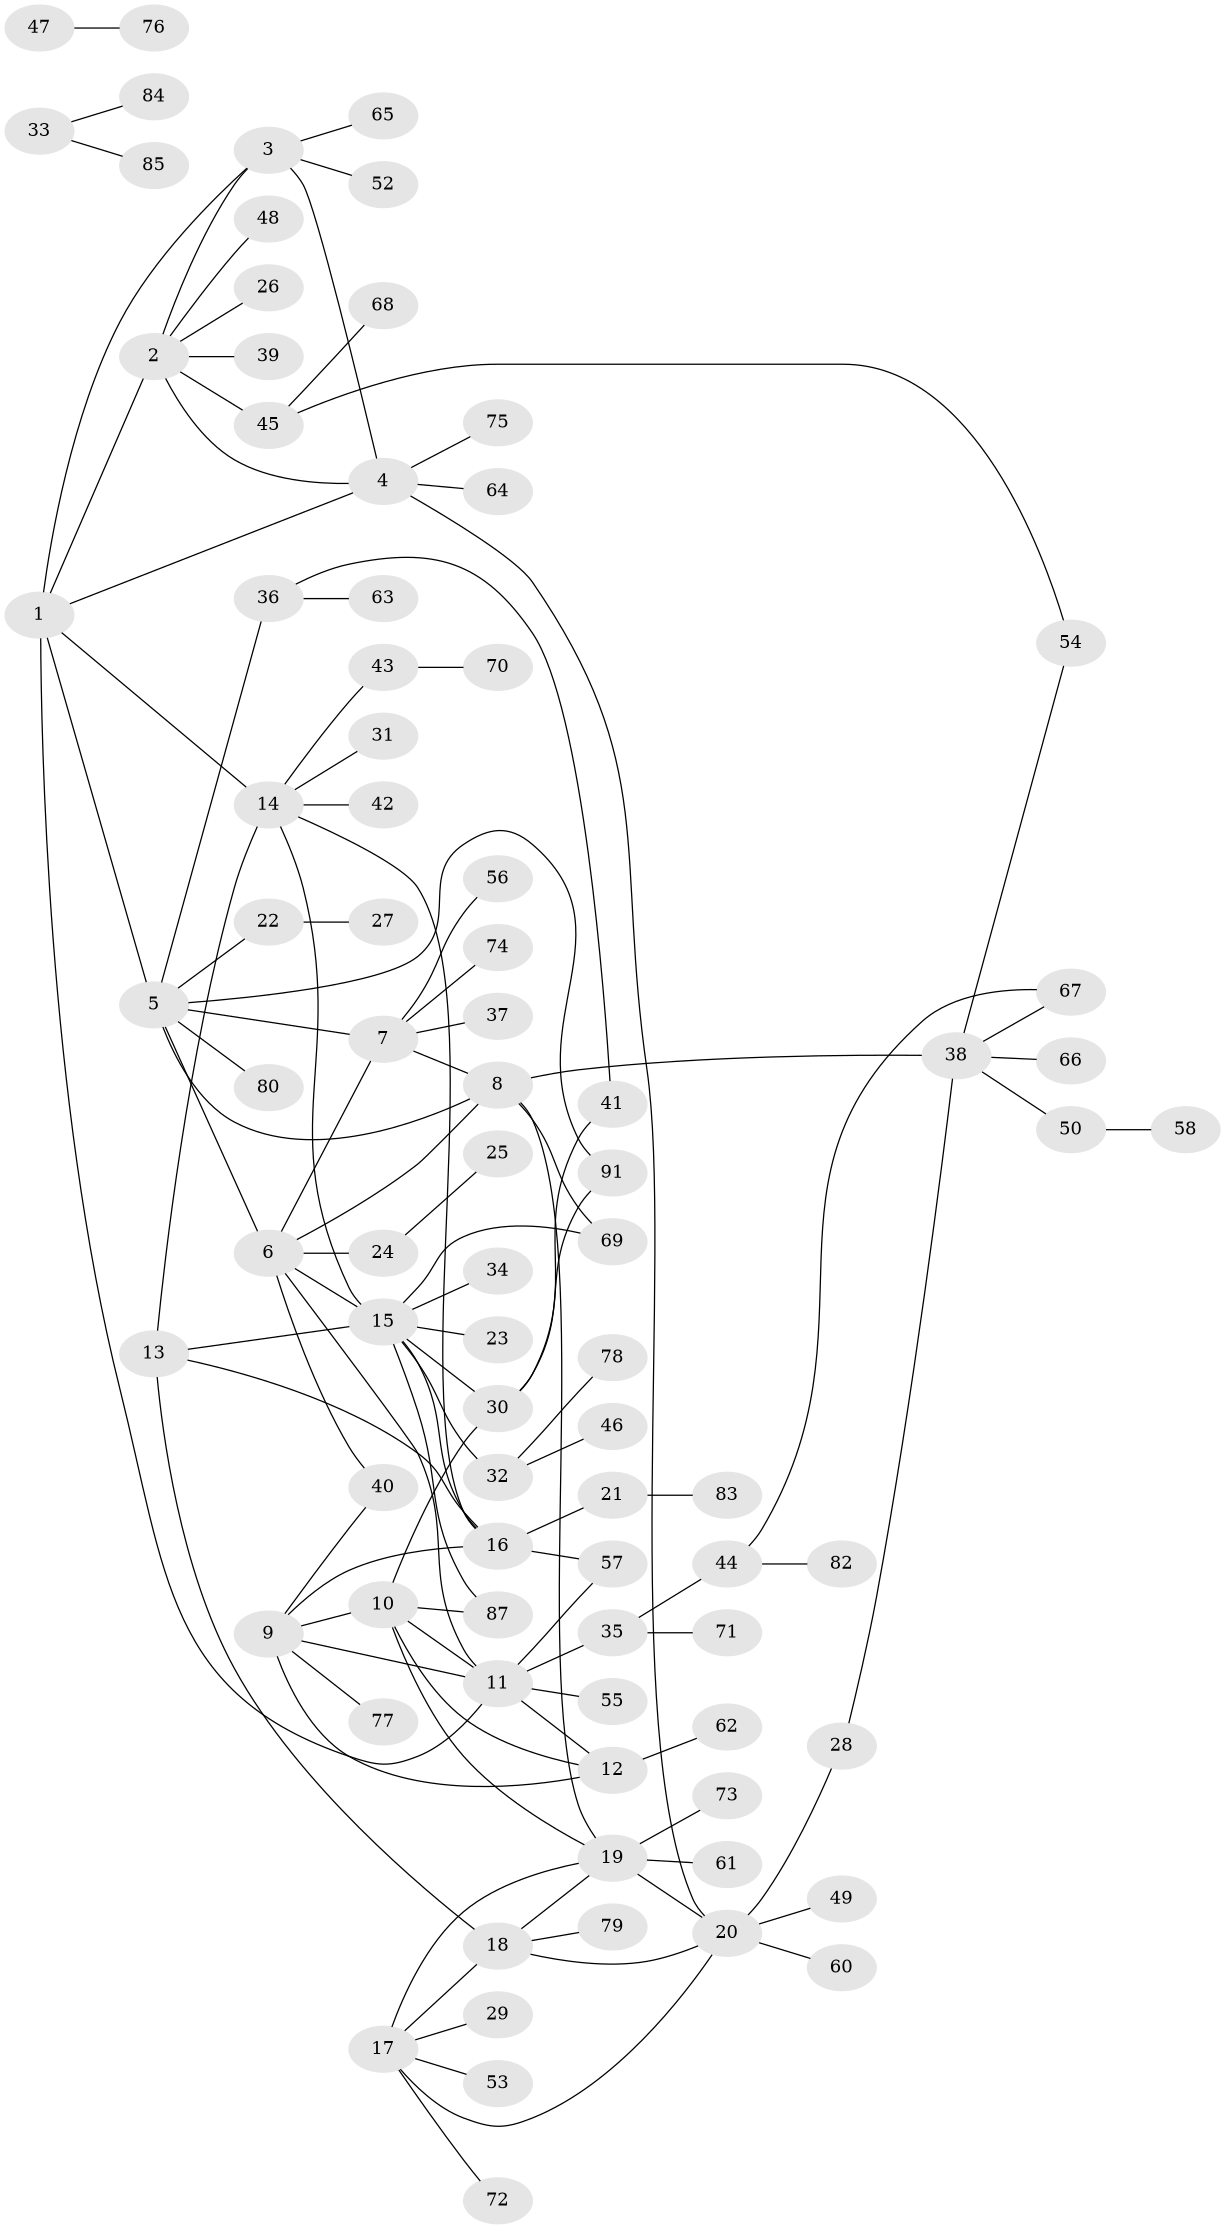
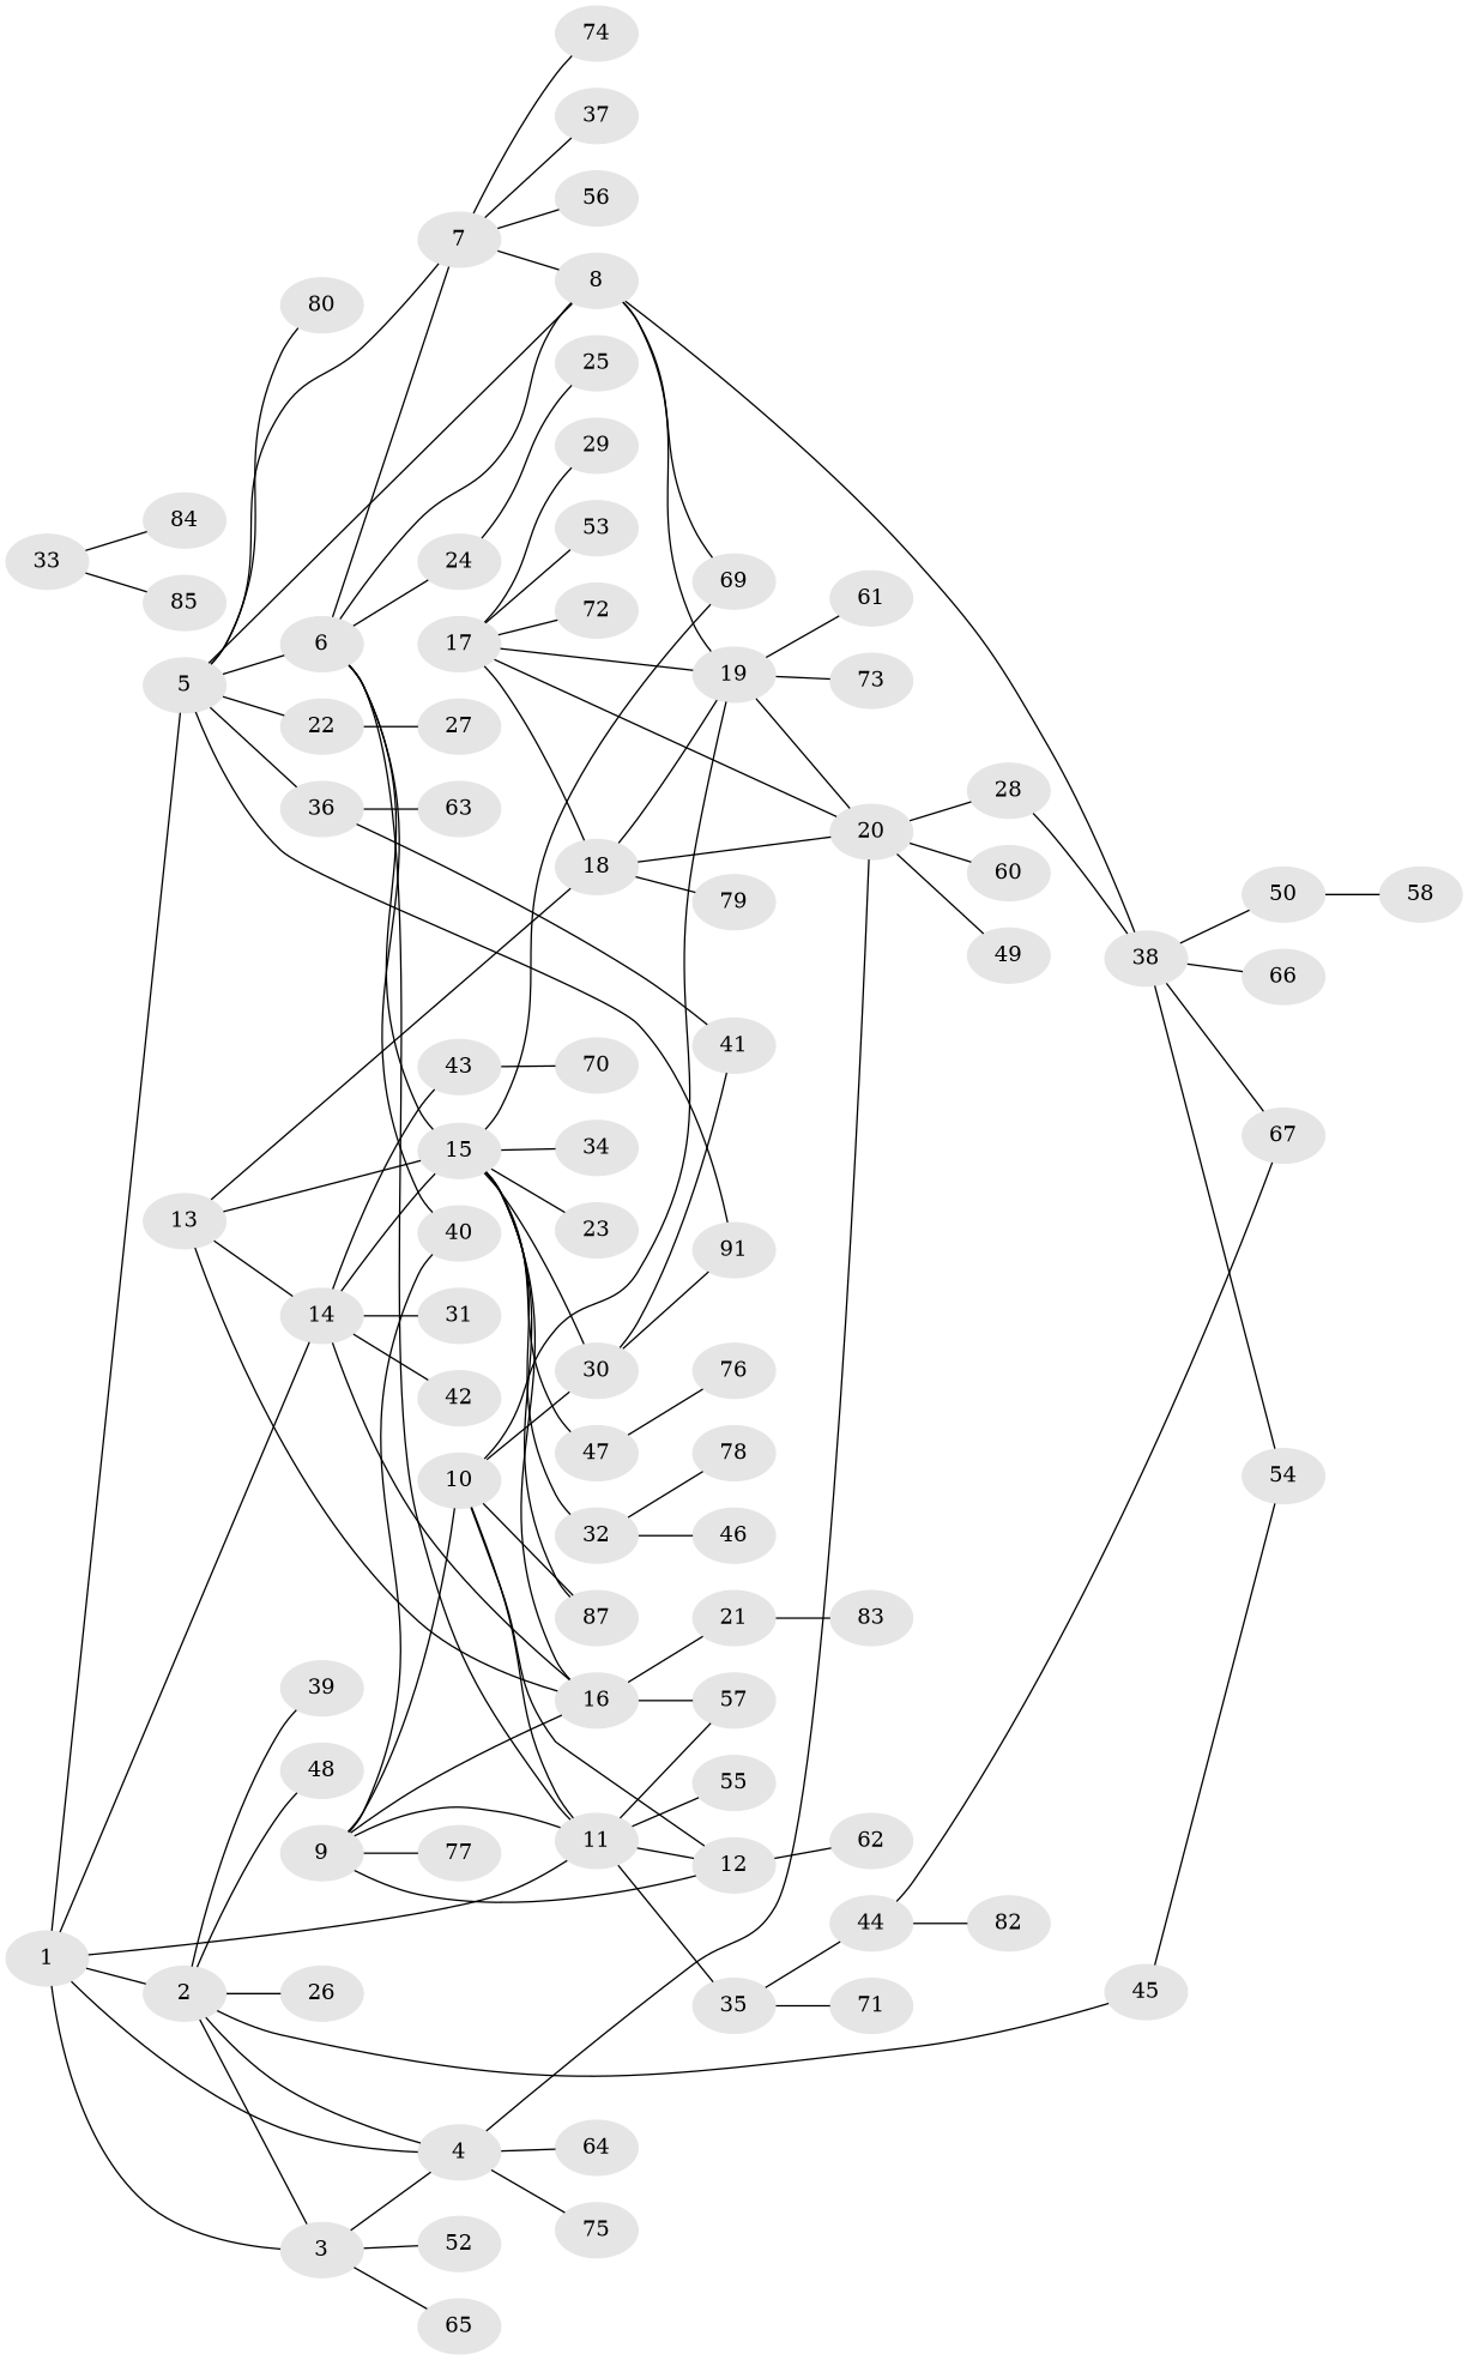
  graph {
    rankdir=LR
    node [color=gray90 style=filled]
    1
    2
    3
    4
    5
    11
    14
    26
    39
    45
    48
    52
    65
    20
    64
    75
    6
    7
    8
    22
    36
    n22 [label=91]
    80
    12
    35
    55
    57
    15
    16
    31
    42
    43
    54
-   68
    33
    84
    85
    28
    49
    60
    24
    40
    37
    56
    74
    19
    38
    69
    27
    41
    63
    30
    n53 [label=87]
    23
    32
    34
    47
    25
    61
    73
    50
    66
    67
    9
    10
    77
    62
    21
    44
    71
    13
    18
    79
    70
    46
    78
    76
    83
    17
    29
    53
    72
    82
    58
    1 -- 2
    1 -- 3
    1 -- 4
    1 -- 5
    1 -- 11
    1 -- 14
    2 -- 3
    2 -- 4
    2 -- 26
    2 -- 39
    2 -- 45
    2 -- 48
    3 -- 4
    3 -- 52
    3 -- 65
    4 -- 20
    4 -- 64
    4 -- 75
    5 -- 6
    5 -- 7
    5 -- 8
    5 -- 22
    5 -- 36
    5 -- n22
    5 -- 80
    11 -- 12
    11 -- 35
    11 -- 55
    11 -- 57
    14 -- 15
    14 -- 16
    14 -- 31
    14 -- 42
    14 -- 43
    45 -- 54
-   45 -- 68
    20 -- 28
    20 -- 49
    20 -- 60
    6 -- 11
    6 -- 7
    6 -- 8
    6 -- 15
    6 -- 24
    6 -- 40
    7 -- 8
    7 -- 37
    7 -- 56
    7 -- 74
    8 -- 19
    8 -- 38
    8 -- 69
    22 -- 27
    36 -- 41
    36 -- 63
    12 -- 62
    35 -- 44
    35 -- 71
    15 -- 16
    15 -- 69
    15 -- 30
    15 -- n53
    15 -- 23
    15 -- 32
    15 -- 34
+   15 -- 47
    16 -- 57
    16 -- 21
    43 -- 70
    33 -- 84
    33 -- 85
    28 -- 38
    24 -- 25
    19 -- 20
    19 -- 61
    19 -- 73
    38 -- 54
    38 -- 50
    38 -- 66
    38 -- 67
    30 -- n22
    30 -- 41
    32 -- 46
    32 -- 78
    47 -- 76
    50 -- 58
    9 -- 11
    9 -- 12
    9 -- 16
    9 -- 40
    9 -- 10
    9 -- 77
    10 -- 11
    10 -- 12
    10 -- 19
    10 -- 30
    10 -- n53
    21 -- 83
    44 -- 67
    44 -- 82
    13 -- 14
    13 -- 15
    13 -- 16
    13 -- 18
    18 -- 20
    18 -- 19
    18 -- 79
    17 -- 20
    17 -- 19
    17 -- 18
    17 -- 29
    17 -- 53
    17 -- 72
  }
